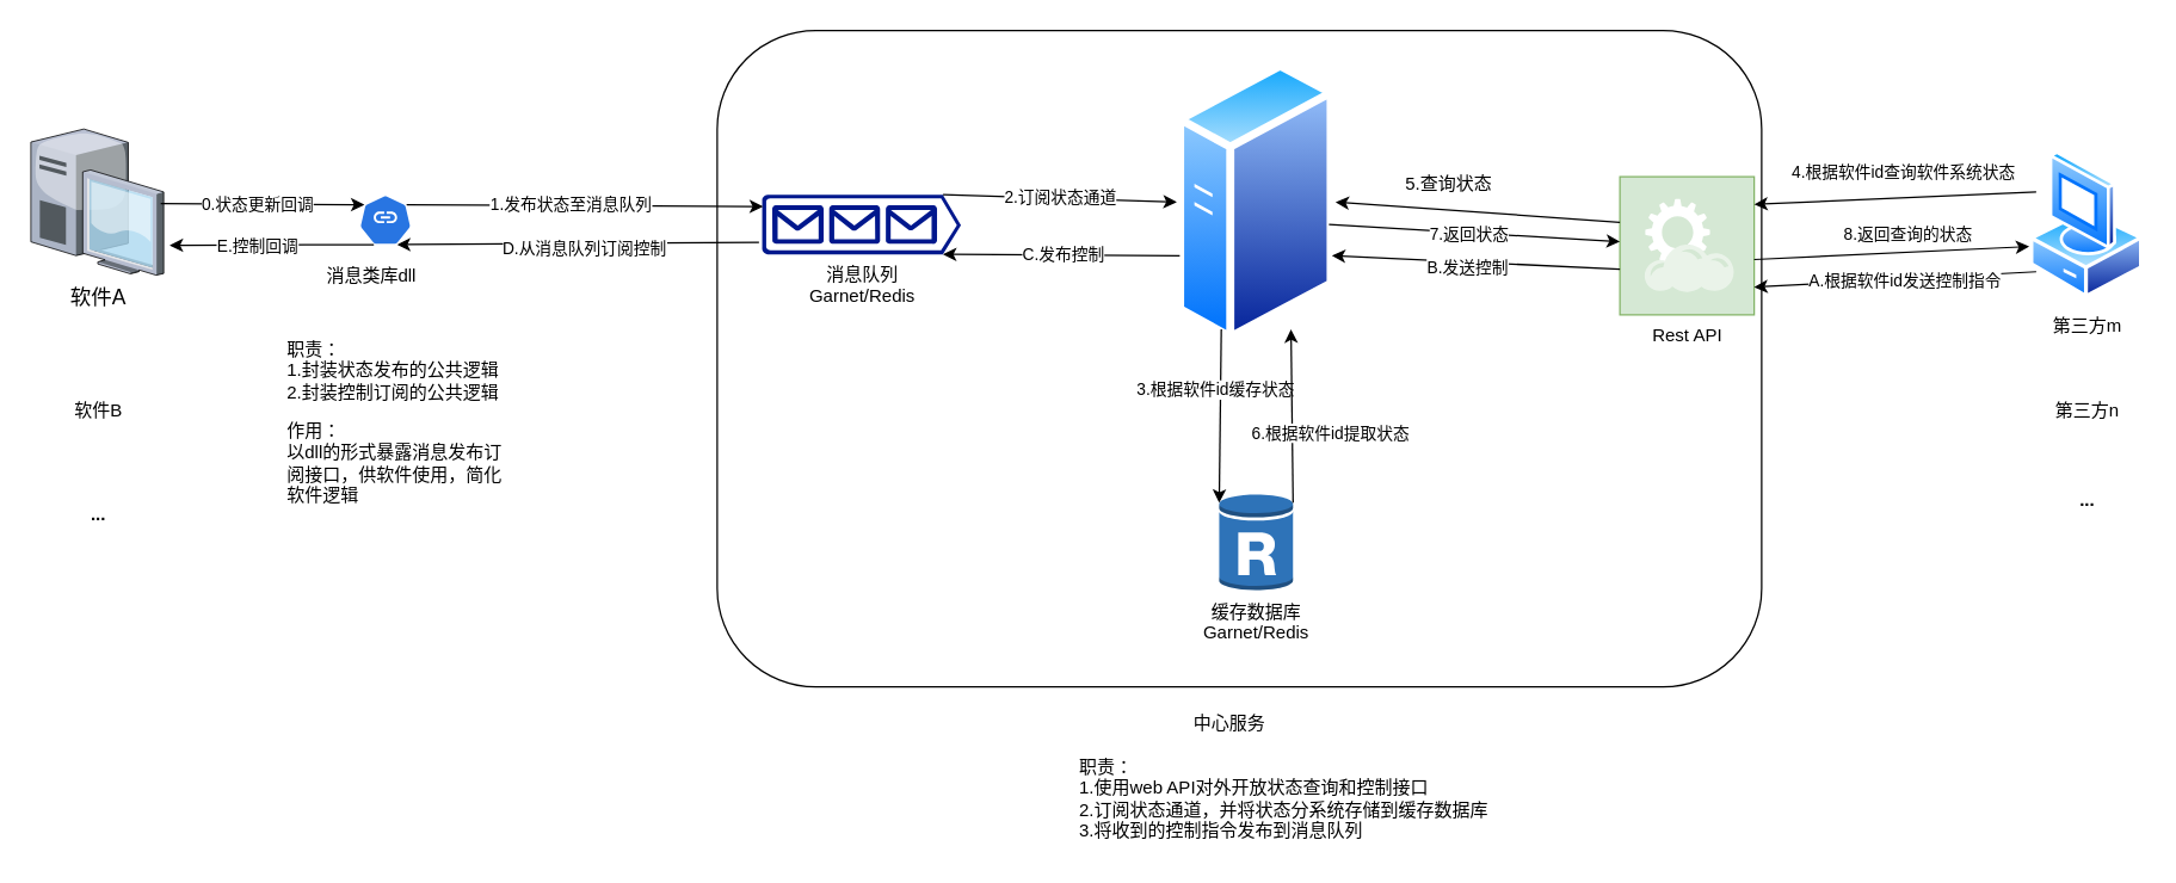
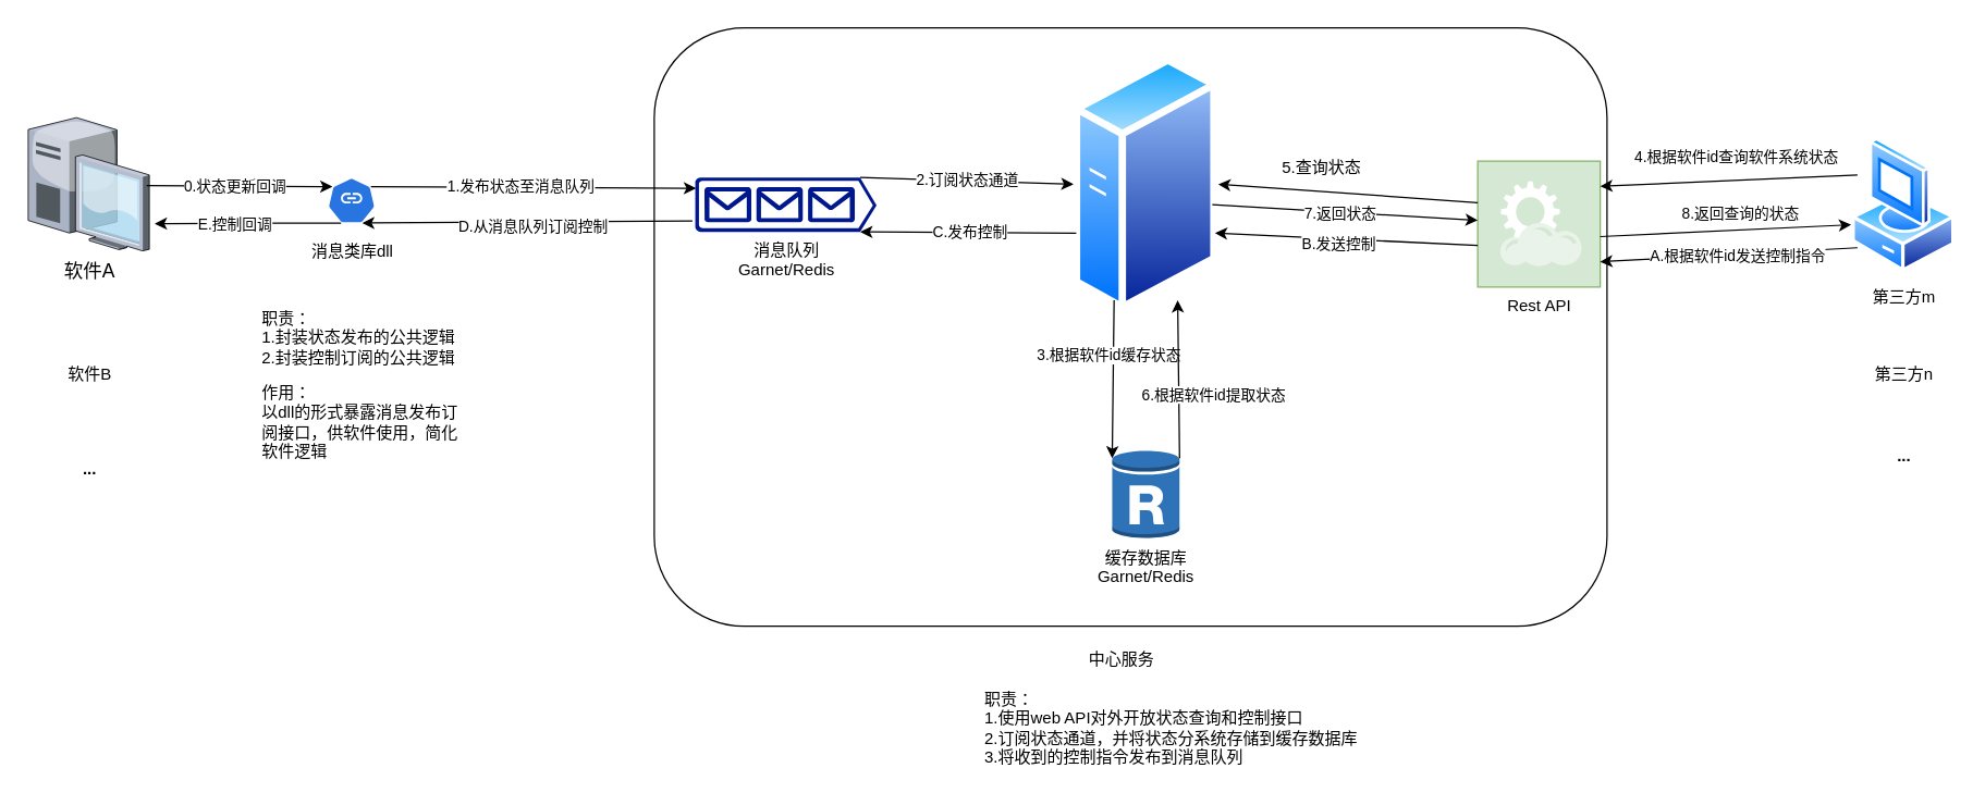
  <mxCell id="0" style=";html=1;" />
  <mxCell id="1" style=";html=1;" parent="0" />
  <mxCell id="2" value="" style="rounded=1;whiteSpace=wrap;html=1;" vertex="1" parent="1"><mxGeometry x="480" y="20" width="700" height="440" as="geometry" /></mxCell>
  <mxCell id="3" value="软件A" style="verticalLabelPosition=bottom;aspect=fixed;html=1;verticalAlign=top;strokeColor=none;shape=mxgraph.citrix.desktop;fillColor=#66B2FF;gradientColor=#0066CC;fontSize=14;" parent="1" vertex="1"><mxGeometry x="20" y="86" width="89" height="98" as="geometry" /></mxCell>
  <mxCell id="4" value="消息队列&lt;div&gt;Garnet/Redis&lt;/div&gt;" style="sketch=0;aspect=fixed;pointerEvents=1;shadow=0;dashed=0;html=1;strokeColor=none;labelPosition=center;verticalLabelPosition=bottom;verticalAlign=top;align=center;fillColor=#00188D;shape=mxgraph.azure.queue_generic" parent="1" vertex="1"><mxGeometry x="510" y="130" width="133.33" height="40" as="geometry" /></mxCell>
  <mxCell id="5" value="" style="image;aspect=fixed;perimeter=ellipsePerimeter;html=1;align=center;shadow=0;dashed=0;spacingTop=3;image=img/lib/active_directory/generic_server.svg;" parent="1" vertex="1"><mxGeometry x="788" y="40" width="106.4" height="190" as="geometry" /></mxCell>
  <mxCell id="6" value="缓存数据库&lt;div&gt;Garnet/Redis&lt;/div&gt;" style="outlineConnect=0;dashed=0;verticalLabelPosition=bottom;verticalAlign=top;align=center;html=1;shape=mxgraph.aws3.rds_db_instance_read_replica;fillColor=#2E73B8;gradientColor=none;" parent="1" vertex="1"><mxGeometry x="816.45" y="330" width="49.5" height="66" as="geometry" /></mxCell>
  <mxCell id="7" value="第三方m" style="image;aspect=fixed;perimeter=ellipsePerimeter;html=1;align=center;shadow=0;dashed=0;spacingTop=3;image=img/lib/active_directory/vista_client.svg;" parent="1" vertex="1"><mxGeometry x="1360" y="100.5" width="76" height="100" as="geometry" /></mxCell>
  <mxCell id="8" value="Rest API" style="shadow=0;dashed=0;html=1;strokeColor=#82b366;fillColor=#d5e8d4;labelPosition=center;verticalLabelPosition=bottom;verticalAlign=top;align=center;outlineConnect=0;shape=mxgraph.veeam.2d.restful_apis;points=[[0,0.33,0,0,0],[0,0.5,0,0,0],[0,0.67,0,0,0],[1,0.2,0,0,0],[1,0.4,0,0,0],[1,0.6,0,0,0],[1,0.8,0,0,0]];" parent="1" vertex="1"><mxGeometry x="1085" y="118" width="90" height="92.5" as="geometry" /></mxCell>
  <mxCell id="9" value="" style="endArrow=classic;html=1;rounded=0;exitX=0.9;exitY=0.2;exitDx=0;exitDy=0;exitPerimeter=0;entryX=0.005;entryY=0.2;entryDx=0;entryDy=0;entryPerimeter=0;" parent="1" source="41" target="4" edge="1"><mxGeometry width="50" height="50" relative="1" as="geometry"><mxPoint x="450" y="20" as="sourcePoint" /><mxPoint x="500" y="-30" as="targetPoint" /></mxGeometry></mxCell>
  <mxCell id="10" value="1.发布状态至消息队列" style="edgeLabel;html=1;align=center;verticalAlign=middle;resizable=0;points=[];" parent="9" vertex="1" connectable="0"><mxGeometry x="-0.077" y="1" relative="1" as="geometry"><mxPoint as="offset" /></mxGeometry></mxCell>
  <mxCell id="11" value="" style="endArrow=classic;html=1;rounded=0;exitX=-0.015;exitY=0.8;exitDx=0;exitDy=0;exitPerimeter=0;entryX=0.72;entryY=0.99;entryDx=0;entryDy=0;entryPerimeter=0;" parent="1" source="4" target="41" edge="1"><mxGeometry width="50" height="50" relative="1" as="geometry"><mxPoint x="400" y="160" as="sourcePoint" /><mxPoint x="450" y="110" as="targetPoint" /></mxGeometry></mxCell>
  <mxCell id="12" value="D.从消息队列订阅控制" style="edgeLabel;html=1;align=center;verticalAlign=middle;resizable=0;points=[];" parent="11" vertex="1" connectable="0"><mxGeometry x="-0.028" y="3" relative="1" as="geometry"><mxPoint as="offset" /></mxGeometry></mxCell>
  <mxCell id="13" value="" style="endArrow=classic;html=1;rounded=0;exitX=0.91;exitY=0;exitDx=0;exitDy=0;exitPerimeter=0;entryX=0;entryY=0.5;entryDx=0;entryDy=0;" parent="1" source="4" target="5" edge="1"><mxGeometry width="50" height="50" relative="1" as="geometry"><mxPoint x="620" y="330" as="sourcePoint" /><mxPoint x="670" y="280" as="targetPoint" /></mxGeometry></mxCell>
  <mxCell id="14" value="2.订阅状态通道" style="edgeLabel;html=1;align=center;verticalAlign=middle;resizable=0;points=[];" parent="13" vertex="1" connectable="0"><mxGeometry x="-0.008" y="1" relative="1" as="geometry"><mxPoint as="offset" /></mxGeometry></mxCell>
  <mxCell id="15" value="" style="endArrow=classic;html=1;rounded=0;exitX=0.25;exitY=1;exitDx=0;exitDy=0;entryX=0;entryY=0.1;entryDx=0;entryDy=0;entryPerimeter=0;" parent="1" source="5" target="6" edge="1"><mxGeometry width="50" height="50" relative="1" as="geometry"><mxPoint x="670" y="350" as="sourcePoint" /><mxPoint x="720" y="300" as="targetPoint" /></mxGeometry></mxCell>
  <mxCell id="16" value="3.根据软件id缓存状态" style="edgeLabel;html=1;align=center;verticalAlign=middle;resizable=0;points=[];" parent="15" vertex="1" connectable="0"><mxGeometry x="-0.072" y="2" relative="1" as="geometry"><mxPoint x="-6" y="-14" as="offset" /></mxGeometry></mxCell>
  <mxCell id="17" value="" style="endArrow=classic;html=1;rounded=0;exitX=0.019;exitY=0.689;exitDx=0;exitDy=0;exitPerimeter=0;entryX=0.91;entryY=1;entryDx=0;entryDy=0;entryPerimeter=0;" parent="1" source="5" target="4" edge="1"><mxGeometry width="50" height="50" relative="1" as="geometry"><mxPoint x="630" y="290" as="sourcePoint" /><mxPoint x="680" y="240" as="targetPoint" /></mxGeometry></mxCell>
  <mxCell id="18" value="C.发布控制" style="edgeLabel;html=1;align=center;verticalAlign=middle;resizable=0;points=[];" parent="17" vertex="1" connectable="0"><mxGeometry x="-0.003" y="-1" relative="1" as="geometry"><mxPoint as="offset" /></mxGeometry></mxCell>
  <mxCell id="19" value="" style="endArrow=classic;html=1;rounded=0;entryX=-0.009;entryY=0.643;entryDx=0;entryDy=0;exitX=1;exitY=0.6;exitDx=0;exitDy=0;exitPerimeter=0;entryPerimeter=0;" parent="1" source="8" target="7" edge="1"><mxGeometry width="50" height="50" relative="1" as="geometry"><mxPoint x="1160" y="80" as="sourcePoint" /><mxPoint x="1220" y="240" as="targetPoint" /></mxGeometry></mxCell>
  <mxCell id="20" value="8.返回查询的状态" style="edgeLabel;html=1;align=center;verticalAlign=middle;resizable=0;points=[];" parent="19" vertex="1" connectable="0"><mxGeometry x="-0.132" y="-3" relative="1" as="geometry"><mxPoint x="22" y="-16" as="offset" /></mxGeometry></mxCell>
  <mxCell id="21" value="" style="endArrow=classic;html=1;rounded=0;exitX=0.053;exitY=0.812;exitDx=0;exitDy=0;entryX=1;entryY=0.8;entryDx=0;entryDy=0;entryPerimeter=0;exitPerimeter=0;" parent="1" source="7" target="8" edge="1"><mxGeometry width="50" height="50" relative="1" as="geometry"><mxPoint x="1150" y="240" as="sourcePoint" /><mxPoint x="1220" y="140" as="targetPoint" /></mxGeometry></mxCell>
  <mxCell id="22" value="A.根据软件id发送控制指令" style="edgeLabel;html=1;align=center;verticalAlign=middle;resizable=0;points=[];" parent="21" vertex="1" connectable="0"><mxGeometry x="-0.062" y="1" relative="1" as="geometry"><mxPoint as="offset" /></mxGeometry></mxCell>
  <mxCell id="23" value="" style="endArrow=classic;html=1;rounded=0;exitX=0;exitY=0.33;exitDx=0;exitDy=0;exitPerimeter=0;entryX=1;entryY=0.5;entryDx=0;entryDy=0;" parent="1" source="8" target="5" edge="1"><mxGeometry width="50" height="50" relative="1" as="geometry"><mxPoint x="1040" y="390" as="sourcePoint" /><mxPoint x="1090" y="340" as="targetPoint" /></mxGeometry></mxCell>
  <mxCell id="24" value="5.查询状态" style="text;html=1;align=center;verticalAlign=middle;resizable=0;points=[];autosize=1;strokeColor=none;fillColor=none;" parent="1" vertex="1"><mxGeometry x="930" y="108" width="80" height="30" as="geometry" /></mxCell>
  <mxCell id="25" value="" style="endArrow=classic;html=1;rounded=0;" parent="1" target="8" edge="1"><mxGeometry width="50" height="50" relative="1" as="geometry"><mxPoint x="890" y="150" as="sourcePoint" /><mxPoint x="1100" y="300" as="targetPoint" /></mxGeometry></mxCell>
  <mxCell id="26" value="7.返回状态" style="edgeLabel;html=1;align=center;verticalAlign=middle;resizable=0;points=[];" parent="25" vertex="1" connectable="0"><mxGeometry x="-0.034" y="-1" relative="1" as="geometry"><mxPoint as="offset" /></mxGeometry></mxCell>
  <mxCell id="27" value="" style="endArrow=classic;html=1;rounded=0;entryX=0.977;entryY=0.689;entryDx=0;entryDy=0;exitX=0;exitY=0.67;exitDx=0;exitDy=0;exitPerimeter=0;entryPerimeter=0;" parent="1" source="8" target="5" edge="1"><mxGeometry width="50" height="50" relative="1" as="geometry"><mxPoint x="1000" y="350" as="sourcePoint" /><mxPoint x="1050" y="300" as="targetPoint" /></mxGeometry></mxCell>
  <mxCell id="28" value="B.发送控制" style="edgeLabel;html=1;align=center;verticalAlign=middle;resizable=0;points=[];" parent="27" vertex="1" connectable="0"><mxGeometry x="0.058" y="3" relative="1" as="geometry"><mxPoint as="offset" /></mxGeometry></mxCell>
  <mxCell id="29" value="" style="endArrow=classic;html=1;rounded=0;exitX=1;exitY=0.1;exitDx=0;exitDy=0;exitPerimeter=0;entryX=0.75;entryY=1;entryDx=0;entryDy=0;" parent="1" source="6" target="5" edge="1"><mxGeometry width="50" height="50" relative="1" as="geometry"><mxPoint x="1000" y="350" as="sourcePoint" /><mxPoint x="1050" y="300" as="targetPoint" /></mxGeometry></mxCell>
  <mxCell id="30" value="6.根据软件id提取状态" style="edgeLabel;html=1;align=center;verticalAlign=middle;resizable=0;points=[];" parent="29" vertex="1" connectable="0"><mxGeometry x="0.056" y="-5" relative="1" as="geometry"><mxPoint x="20" y="14" as="offset" /></mxGeometry></mxCell>
  <mxCell id="31" value="" style="endArrow=classic;html=1;rounded=0;exitX=0;exitY=0.25;exitDx=0;exitDy=0;entryX=1;entryY=0.2;entryDx=0;entryDy=0;entryPerimeter=0;" parent="1" source="7" target="8" edge="1"><mxGeometry width="50" height="50" relative="1" as="geometry"><mxPoint x="1190" y="370" as="sourcePoint" /><mxPoint x="1240" y="320" as="targetPoint" /></mxGeometry></mxCell>
  <mxCell id="32" value="&lt;span style=&quot;font-size: 11px; background-color: rgb(255, 255, 255);&quot;&gt;4.根据软件id查询软件系统状态&lt;/span&gt;" style="text;html=1;align=center;verticalAlign=middle;resizable=0;points=[];autosize=1;strokeColor=none;fillColor=none;" parent="1" vertex="1"><mxGeometry x="1190" y="100" width="170" height="30" as="geometry" /></mxCell>
  <mxCell id="33" value="软件B" style="text;html=1;align=center;verticalAlign=middle;resizable=0;points=[];autosize=1;strokeColor=none;fillColor=none;" parent="1" vertex="1"><mxGeometry x="34.5" y="260" width="60" height="30" as="geometry" /></mxCell>
  <mxCell id="34" value="..." style="text;html=1;align=center;verticalAlign=middle;resizable=0;points=[];autosize=1;strokeColor=none;fillColor=none;fontStyle=1" parent="1" vertex="1"><mxGeometry x="49.5" y="330" width="30" height="30" as="geometry" /></mxCell>
  <mxCell id="35" value="第三方n" style="text;html=1;align=center;verticalAlign=middle;resizable=0;points=[];autosize=1;strokeColor=none;fillColor=none;" parent="1" vertex="1"><mxGeometry x="1363" y="260" width="70" height="30" as="geometry" /></mxCell>
  <mxCell id="36" value="..." style="text;html=1;align=center;verticalAlign=middle;resizable=0;points=[];autosize=1;strokeColor=none;fillColor=none;fontStyle=1" parent="1" vertex="1"><mxGeometry x="1383" y="320" width="30" height="30" as="geometry" /></mxCell>
  <mxCell id="37" value="中心服务" style="text;html=1;align=center;verticalAlign=middle;resizable=0;points=[];autosize=1;strokeColor=none;fillColor=none;" vertex="1" parent="1"><mxGeometry x="788" y="470" width="70" height="30" as="geometry" /></mxCell>
- <mxCell id="38" value="消息类库dll" style="text;html=1;align=center;verticalAlign=middle;resizable=0;points=[];autosize=1;strokeColor=none;fillColor=none;" vertex="1" parent="1"><mxGeometry x="207.63" y="170" width="80" height="30" as="geometry" /></mxCell>
+ <mxCell id="38" value="消息类库dll" style="text;html=1;align=center;verticalAlign=middle;resizable=0;points=[];autosize=1;strokeColor=none;fillColor=none;" vertex="1" parent="1"><mxGeometry x="217.63" y="170" width="80" height="30" as="geometry" /></mxCell>
  <mxCell id="39" value="职责：&lt;div&gt;1.封装状态发布的公共逻辑&lt;div&gt;2.封装控制订阅的公共逻辑&lt;/div&gt;&lt;/div&gt;&lt;div&gt;&lt;br&gt;&lt;/div&gt;" style="text;html=1;align=left;verticalAlign=middle;resizable=0;points=[];autosize=1;strokeColor=none;fillColor=none;" vertex="1" parent="1"><mxGeometry x="190" y="220" width="170" height="70" as="geometry" /></mxCell>
  <mxCell id="40" value="作用：&lt;div&gt;以dll的形式暴露消息发布订&lt;/div&gt;&lt;div&gt;阅接口，供软件使用，简化&lt;/div&gt;&lt;div&gt;软件逻辑&lt;/div&gt;" style="text;html=1;align=left;verticalAlign=middle;resizable=0;points=[];autosize=1;strokeColor=none;fillColor=none;" vertex="1" parent="1"><mxGeometry x="190" y="275" width="170" height="70" as="geometry" /></mxCell>
  <mxCell id="41" value="" style="aspect=fixed;sketch=0;html=1;dashed=0;whitespace=wrap;verticalLabelPosition=bottom;verticalAlign=top;fillColor=#2875E2;strokeColor=#ffffff;points=[[0.005,0.63,0],[0.1,0.2,0],[0.9,0.2,0],[0.5,0,0],[0.995,0.63,0],[0.72,0.99,0],[0.5,1,0],[0.28,0.99,0]];shape=mxgraph.kubernetes.icon2;prIcon=crb" vertex="1" parent="1"><mxGeometry x="240" y="130" width="35.25" height="33.84" as="geometry" /></mxCell>
  <mxCell id="42" value="" style="endArrow=classic;html=1;rounded=0;exitX=0.978;exitY=0.51;exitDx=0;exitDy=0;exitPerimeter=0;entryX=0.1;entryY=0.2;entryDx=0;entryDy=0;entryPerimeter=0;" edge="1" parent="1" source="3" target="41"><mxGeometry width="50" height="50" relative="1" as="geometry"><mxPoint x="150" y="70" as="sourcePoint" /><mxPoint x="200" y="20" as="targetPoint" /></mxGeometry></mxCell>
  <mxCell id="43" value="0.状态更新回调" style="edgeLabel;html=1;align=center;verticalAlign=middle;resizable=0;points=[];" vertex="1" connectable="0" parent="42"><mxGeometry x="-0.065" relative="1" as="geometry"><mxPoint as="offset" /></mxGeometry></mxCell>
  <mxCell id="44" value="" style="endArrow=classic;html=1;rounded=0;exitX=0.28;exitY=0.99;exitDx=0;exitDy=0;exitPerimeter=0;entryX=1.045;entryY=0.796;entryDx=0;entryDy=0;entryPerimeter=0;" edge="1" parent="1" source="41" target="3"><mxGeometry width="50" height="50" relative="1" as="geometry"><mxPoint x="150" y="490" as="sourcePoint" /><mxPoint x="200" y="440" as="targetPoint" /></mxGeometry></mxCell>
  <mxCell id="45" value="E.控制回调" style="edgeLabel;html=1;align=center;verticalAlign=middle;resizable=0;points=[];" vertex="1" connectable="0" parent="44"><mxGeometry x="0.143" y="1" relative="1" as="geometry"><mxPoint as="offset" /></mxGeometry></mxCell>
  <mxCell id="46" value="职责：&lt;div&gt;1.使用web API对外开放状态查询和控制接口&lt;br&gt;&lt;div&gt;2.订阅状态通道，并将状态分系统存储到缓存数据库&lt;/div&gt;&lt;div&gt;3.将收到的控制指令发布到消息队列&lt;/div&gt;&lt;/div&gt;" style="text;html=1;align=left;verticalAlign=middle;resizable=0;points=[];autosize=1;strokeColor=none;fillColor=none;" vertex="1" parent="1"><mxGeometry x="721.2" y="500" width="300" height="70" as="geometry" /></mxCell>
